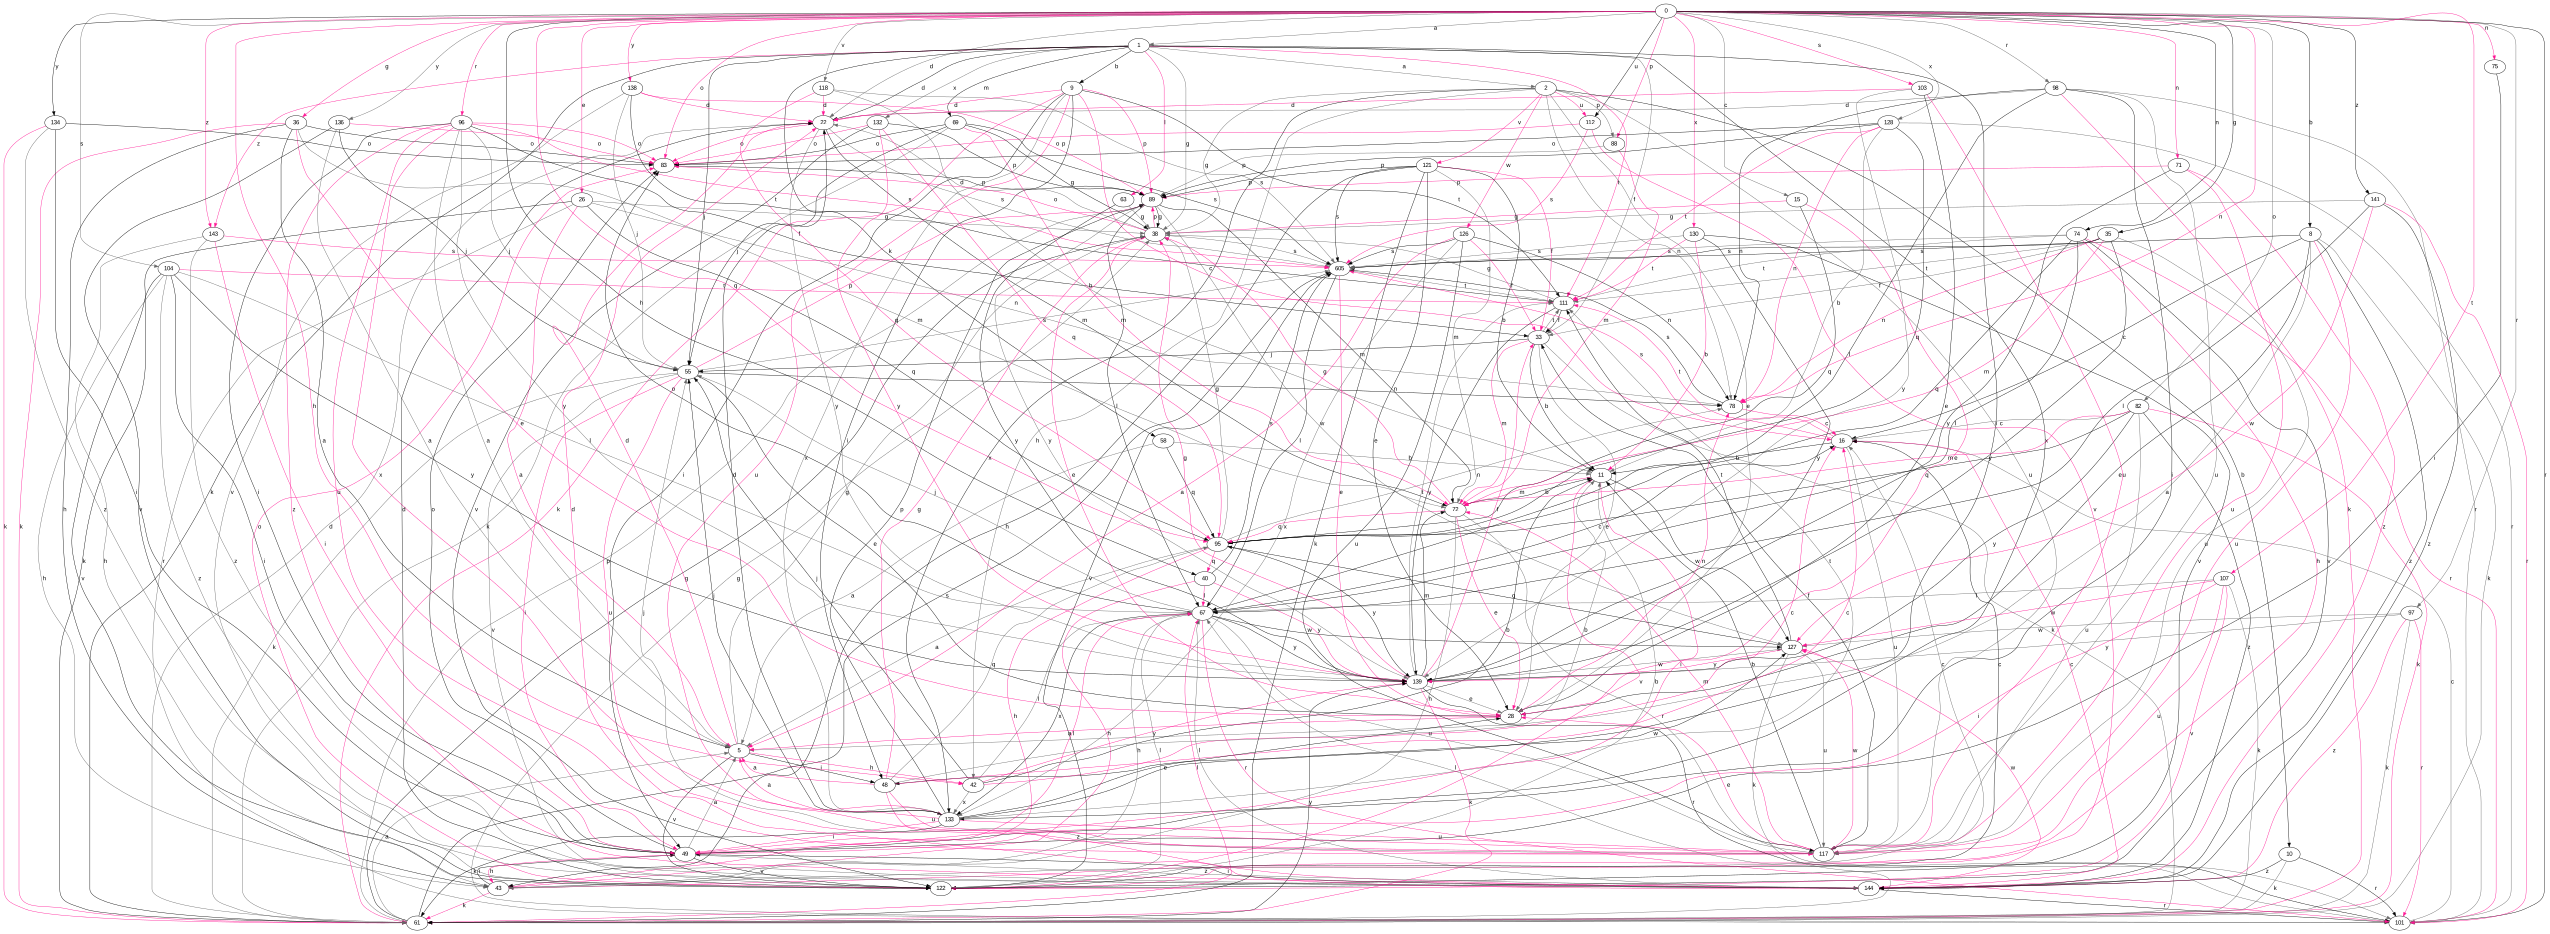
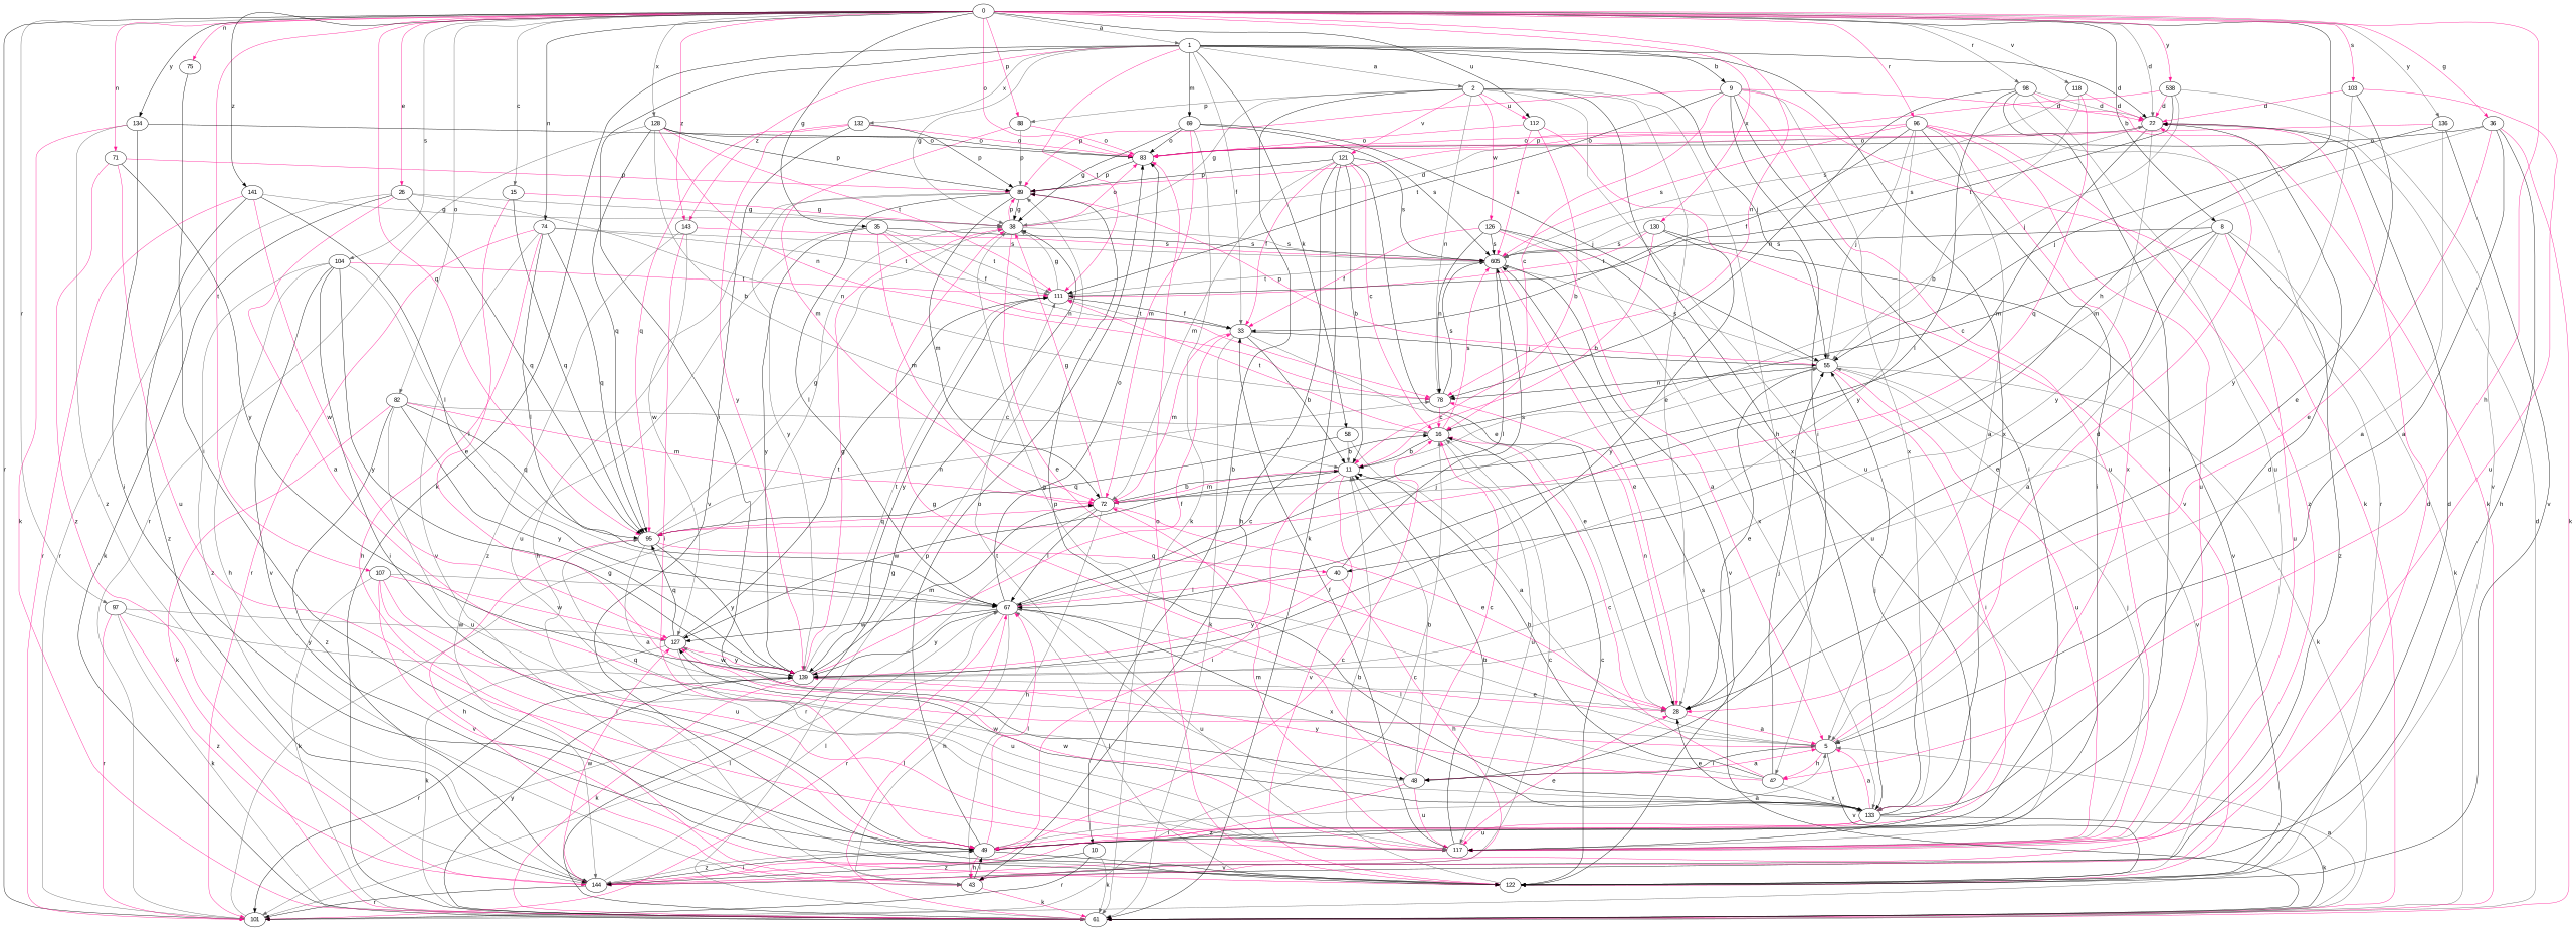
  strict digraph {
    fontname="Liberation Sans"
    node [fontname="Liberation Sans"]
    edge [color=deeppink fontname="Liberation Sans"]
    0
    1
    8
    15
    22
    26
    35
    36
    40
    42
    n11 [label=71]
    74
    75
    78
    82
    83
    88
    95
    96
    97
    98
    101
    103
    104
    107
    112
    118
    128
    130
    134
    136
-   138
+   138 [label=538]
    141
    143
    2
    9
    33
    38
    48
    55
    58
    61
-   63
    69
    111
    132
    133
    28
    117
    5
    16
    n52 [label=605]
    144
    72
    139
    43
    67
    11
    89
    122
    49
    127
    10
    121
    126
    0 -> 1 [color=gray40 label=a]
    0 -> 8 [color=black label=b]
    0 -> 15 [color=gray40 label=c]
    0 -> 22 [color=gray40 label=d]
    0 -> 26 [label=e]
    0 -> 35 [color=black label=g]
    0 -> 36 [label=g]
    0 -> 40 [color=black label=h]
    0 -> 42 [label=h]
    0 -> n11 [label=n]
    0 -> 74 [color=black label=n]
    0 -> 75 [label=n]
    0 -> 78 [label=n]
    0 -> 82 [color=gray40 label=o]
    0 -> 83 [label=o]
    0 -> 88 [label=p]
    0 -> 95 [label=q]
    0 -> 96 [label=r]
    0 -> 97 [color=gray40 label=r]
    0 -> 98 [color=gray40 label=r]
    0 -> 101 [color=black label=r]
    0 -> 103 [label=s]
    0 -> 104 [color=gray40 label=s]
    0 -> 107 [label=t]
    0 -> 112 [color=black label=u]
    0 -> 118 [color=gray40 label=v]
    0 -> 128 [color=gray40 label=x]
    0 -> 130 [label=x]
    0 -> 134 [color=black label=y]
    0 -> 136 [color=gray40 label=y]
    0 -> 138 [label=y]
    0 -> 141 [color=black label=z]
    0 -> 143 [label=z]
    1 -> 22 [color=black label=d]
    1 -> 143 [label=z]
    1 -> 2 [color=gray40 label=a]
    1 -> 9 [color=black label=b]
    1 -> 33 [color=gray40 label=f]
    1 -> 38 [color=gray40 label=g]
    1 -> 48 [color=black label=i]
    1 -> 55 [color=black label=j]
    1 -> 58 [color=black label=k]
    1 -> 61 [color=black label=k]
-   1 -> 63 [label=l]
    1 -> 69 [color=black label=m]
    1 -> 111 [label=t]
    1 -> 132 [color=gray40 label=x]
    1 -> 133 [color=black label=x]
    8 -> 61 [color=gray40 label=k]
    8 -> 28 [color=black label=e]
    8 -> 117 [label=u]
    8 -> 5 [color=gray40 label=a]
    8 -> 16 [color=black label=c]
    8 -> n52 [color=black label=s]
    8 -> 144 [color=black label=z]
    15 -> 95 [color=black label=q]
    15 -> 38 [label=g]
    15 -> 28 [label=e]
    22 -> 83 [label=o]
    22 -> n52 [color=gray40 label=s]
    22 -> 72 [color=black label=m]
    22 -> 139 [color=gray40 label=y]
    26 -> 78 [color=gray40 label=n]
    26 -> 95 [color=black label=q]
    26 -> 101 [color=gray40 label=r]
    26 -> 38 [color=gray40 label=g]
    26 -> 61 [color=black label=k]
    26 -> 5 [label=a]
    35 -> 78 [label=n]
    35 -> 33 [color=gray40 label=f]
    35 -> 111 [color=gray40 label=t]
    35 -> 117 [color=gray40 label=u]
    35 -> n52 [color=black label=s]
    35 -> 72 [label=m]
    35 -> 139 [color=black label=y]
    36 -> 83 [color=black label=o]
    36 -> 61 [label=k]
    36 -> 28 [label=e]
    36 -> 5 [color=black label=a]
    36 -> 72 [color=gray40 label=m]
    36 -> 43 [color=black label=h]
    40 -> n52 [color=black label=s]
    40 -> 139 [label=y]
    40 -> 43 [label=h]
    40 -> 67 [label=l]
    42 -> 55 [color=black label=j]
    42 -> 133 [color=gray40 label=x]
    42 -> 16 [label=c]
    42 -> 139 [label=y]
    42 -> 67 [color=gray40 label=l]
    42 -> 11 [color=black label=b]
    n11 -> 117 [label=u]
    n11 -> 144 [label=z]
    n11 -> 139 [color=black label=y]
    n11 -> 89 [label=p]
    74 -> 95 [color=black label=q]
    74 -> 101 [label=r]
    74 -> 111 [color=gray40 label=t]
    74 -> n52 [color=gray40 label=s]
    74 -> 43 [label=h]
    74 -> 67 [color=black label=l]
-   74 -> 122 [color=black label=v]
+   74 -> 122 [color=gray40 label=v]
    75 -> 49 [color=black label=i]
    78 -> 16 [label=c]
    78 -> n52 [color=black label=s]
    82 -> 95 [color=black label=q]
    82 -> 61 [label=k]
    82 -> 117 [color=gray40 label=u]
    82 -> 16 [color=gray40 label=c]
    82 -> 144 [color=black label=z]
    82 -> 72 [label=m]
    82 -> 139 [color=black label=y]
    83 -> 89 [color=black label=p]
+   88 -> 83 [label=o]
    88 -> 72 [label=m]
    88 -> 89 [color=gray40 label=p]
    95 -> 40 [label=q]
    95 -> 78 [color=gray40 label=n]
    95 -> 38 [color=gray40 label=g]
    95 -> 5 [color=gray40 label=a]
    95 -> 139 [color=black label=y]
    95 -> 43 [label=h]
    96 -> 83 [label=o]
    96 -> 33 [color=black label=f]
    96 -> 55 [color=gray40 label=j]
    96 -> 133 [label=x]
    96 -> 117 [label=u]
    96 -> 5 [color=gray40 label=a]
    96 -> n52 [label=s]
    96 -> 144 [label=z]
    96 -> 139 [color=gray40 label=y]
    96 -> 49 [color=black label=i]
    97 -> 101 [label=r]
    97 -> 61 [color=gray40 label=k]
    97 -> 144 [label=z]
    97 -> 139 [color=gray40 label=y]
    97 -> 127 [color=gray40 label=w]
    98 -> 22 [color=gray40 label=d]
    98 -> 78 [color=black label=n]
    98 -> 101 [color=gray40 label=r]
    98 -> 61 [label=k]
    98 -> 117 [color=gray40 label=u]
    98 -> 67 [color=black label=l]
    98 -> 49 [color=black label=i]
    101 -> 38 [color=gray40 label=g]
    101 -> 16 [color=gray40 label=c]
    101 -> 67 [color=gray40 label=l]
    103 -> 22 [label=d]
    103 -> 28 [color=black label=e]
    103 -> 117 [label=u]
    103 -> 139 [color=gray40 label=y]
    104 -> 111 [label=t]
    104 -> 144 [color=gray40 label=z]
    104 -> 139 [color=black label=y]
    104 -> 43 [color=gray40 label=h]
    104 -> 67 [color=gray40 label=l]
    104 -> 122 [color=black label=v]
    104 -> 49 [color=black label=i]
    107 -> 61 [color=gray40 label=k]
    107 -> 117 [label=u]
    107 -> 67 [color=gray40 label=l]
    107 -> 122 [label=v]
    107 -> 49 [label=i]
    107 -> 127 [label=w]
    112 -> 83 [label=o]
    112 -> n52 [label=s]
+   112 -> 11 [label=b]
    112 -> 122 [label=v]
    118 -> 22 [label=d]
    118 -> 95 [label=q]
    118 -> n52 [color=gray40 label=s]
    118 -> 11 [color=gray40 label=b]
    128 -> 78 [label=n]
    128 -> 83 [color=black label=o]
    128 -> 95 [color=black label=q]
    128 -> 101 [color=gray40 label=r]
    128 -> 111 [label=t]
    128 -> 11 [color=gray40 label=b]
    128 -> 89 [color=black label=p]
    130 -> 111 [label=t]
    130 -> n52 [color=gray40 label=s]
    130 -> 139 [color=black label=y]
    130 -> 11 [label=b]
    130 -> 122 [color=black label=v]
    134 -> 83 [color=black label=o]
    134 -> 61 [label=k]
    134 -> 144 [color=gray40 label=z]
    134 -> 49 [color=black label=i]
    136 -> 83 [label=o]
    136 -> 55 [color=black label=j]
    136 -> 5 [color=gray40 label=a]
    136 -> 122 [color=black label=v]
    138 -> 22 [label=d]
    138 -> 55 [color=gray40 label=j]
    138 -> 111 [color=black label=t]
    138 -> 89 [label=p]
    138 -> 122 [color=gray40 label=v]
    141 -> 101 [label=r]
    141 -> 38 [color=gray40 label=g]
    141 -> 144 [color=black label=z]
    141 -> 67 [color=black label=l]
    141 -> 127 [label=w]
    143 -> n52 [label=s]
    143 -> 144 [color=gray40 label=z]
    143 -> 43 [color=gray40 label=h]
    143 -> 49 [label=i]
    2 -> 42 [color=gray40 label=h]
    2 -> 78 [color=gray40 label=n]
    2 -> 88 [color=gray40 label=p]
    2 -> 112 [label=u]
    2 -> 38 [color=gray40 label=g]
    2 -> 133 [color=black label=x]
    2 -> 28 [color=gray40 label=e]
    2 -> 117 [color=gray40 label=u]
    2 -> 10 [color=black label=b]
    2 -> 121 [label=v]
    2 -> 126 [label=w]
    9 -> 22 [label=d]
    9 -> 48 [color=black label=i]
    9 -> 61 [label=k]
    9 -> 111 [color=black label=t]
    9 -> 133 [color=gray40 label=x]
    9 -> 117 [label=u]
    9 -> 16 [label=c]
    9 -> 89 [label=p]
    9 -> 49 [color=black label=i]
    33 -> 55 [color=black label=j]
    33 -> 61 [color=gray40 label=k]
    33 -> 111 [color=gray40 label=t]
    33 -> 28 [color=gray40 label=e]
    33 -> 72 [label=m]
    33 -> 11 [color=black label=b]
    38 -> 22 [color=gray40 label=d]
    38 -> 83 [label=o]
    38 -> 28 [label=e]
    38 -> n52 [color=gray40 label=s]
    38 -> 89 [label=p]
    48 -> 95 [color=gray40 label=q]
    48 -> 38 [label=g]
    48 -> 117 [label=u]
    48 -> 5 [label=a]
    48 -> 16 [label=c]
    48 -> 144 [label=z]
    48 -> 11 [color=gray40 label=b]
    55 -> 78 [color=black label=n]
    55 -> 61 [color=gray40 label=k]
    55 -> 28 [color=black label=e]
    55 -> 117 [label=u]
    55 -> n52 [color=gray40 label=s]
    55 -> 89 [label=p]
    55 -> 122 [color=gray40 label=v]
    55 -> 49 [label=i]
    58 -> 95 [color=black label=q]
    58 -> 5 [color=gray40 label=a]
    58 -> 11 [color=gray40 label=b]
    61 -> 22 [color=gray40 label=d]
    61 -> 38 [color=black label=g]
    61 -> 5 [color=gray40 label=a]
    61 -> n52 [color=black label=s]
    61 -> 139 [color=black label=y]
    61 -> 67 [label=l]
    61 -> 89 [color=gray40 label=p]
-   63 -> 38 [color=gray40 label=g]
-   63 -> 139 [color=black label=y]
    69 -> 83 [color=black label=o]
    69 -> 38 [color=black label=g]
    69 -> 55 [color=black label=j]
    69 -> 61 [color=gray40 label=k]
    69 -> n52 [color=black label=s]
    69 -> 72 [label=m]
    111 -> 33 [color=black label=f]
    111 -> 38 [color=gray40 label=g]
    111 -> 139 [color=black label=y]
    132 -> 83 [label=o]
    132 -> 95 [label=q]
    132 -> 139 [label=y]
    132 -> 89 [color=black label=p]
    132 -> 122 [color=black label=v]
    133 -> 22 [color=black label=d]
    133 -> 55 [color=black label=j]
    133 -> 61 [color=black label=k]
    133 -> 111 [color=gray40 label=t]
    133 -> 28 [color=black label=e]
    133 -> 117 [label=u]
    133 -> 5 [label=a]
    133 -> 89 [color=black label=p]
    133 -> 49 [label=i]
    133 -> 127 [color=black label=w]
    28 -> 78 [label=n]
    28 -> 5 [label=a]
    117 -> 33 [color=black label=f]
    117 -> 55 [color=gray40 label=j]
    117 -> 28 [label=e]
    117 -> 72 [label=m]
    117 -> 11 [color=black label=b]
    117 -> 127 [label=w]
    5 -> 22 [label=d]
    5 -> 42 [label=h]
    5 -> 38 [color=gray40 label=g]
    5 -> 48 [color=black label=i]
    5 -> 122 [color=black label=v]
    16 -> 111 [label=t]
    16 -> 117 [color=gray40 label=u]
    16 -> n52 [label=s]
    16 -> 11 [color=black label=b]
    n52 -> 111 [color=gray40 label=t]
    n52 -> 28 [label=e]
    n52 -> 67 [color=black label=l]
    n52 -> 122 [color=black label=v]
    144 -> 22 [label=d]
    144 -> 101 [color=black label=r]
    144 -> 16 [label=c]
    144 -> 67 [color=gray40 label=l]
    144 -> 49 [color=black label=i]
    144 -> 127 [label=w]
    72 -> 95 [label=q]
    72 -> 101 [color=gray40 label=r]
    72 -> 38 [label=g]
    72 -> 28 [label=e]
    72 -> 43 [color=gray40 label=h]
+   72 -> 67 [color=black label=l]
    72 -> 11 [color=black label=b]
    139 -> 101 [color=black label=r]
    139 -> 33 [label=f]
    139 -> 38 [label=g]
    139 -> 61 [label=k]
    139 -> 111 [color=gray40 label=t]
    139 -> 28 [color=gray40 label=e]
    139 -> 72 [color=black label=m]
    139 -> 127 [color=gray40 label=w]
    43 -> 61 [label=k]
    43 -> 16 [color=gray40 label=c]
    43 -> 49 [color=black label=i]
    67 -> 83 [color=black label=o]
    67 -> 101 [label=r]
    67 -> 55 [color=gray40 label=j]
    67 -> 133 [color=black label=x]
    67 -> 117 [color=gray40 label=u]
    67 -> 16 [color=black label=c]
    67 -> 139 [color=black label=y]
    67 -> 43 [color=gray40 label=h]
    67 -> 127 [color=black label=w]
    11 -> 72 [label=m]
    11 -> 122 [label=v]
    11 -> 49 [label=i]
    11 -> 127 [color=black label=w]
    89 -> 38 [color=black label=g]
    89 -> 72 [color=black label=m]
    89 -> 139 [color=gray40 label=y]
    89 -> 67 [color=black label=l]
    89 -> 127 [color=gray40 label=w]
    122 -> 22 [color=black label=d]
    122 -> 83 [label=o]
    122 -> 16 [color=black label=c]
    122 -> 67 [color=gray40 label=l]
    122 -> 11 [color=gray40 label=b]
    49 -> 83 [color=black label=o]
    49 -> 5 [color=gray40 label=a]
    49 -> 144 [color=gray40 label=z]
    49 -> 43 [label=h]
    49 -> 67 [label=l]
    49 -> 122 [color=black label=v]
    127 -> 95 [color=black label=q]
    127 -> 61 [color=gray40 label=k]
    127 -> 111 [color=black label=t]
    127 -> 117 [color=gray40 label=u]
    127 -> 139 [label=y]
    10 -> 101 [color=black label=r]
    10 -> 61 [color=gray40 label=k]
    10 -> 144 [color=black label=z]
    121 -> 33 [label=f]
    121 -> 61 [color=black label=k]
    121 -> 28 [color=black label=e]
+   121 -> 16 [label=c]
    121 -> n52 [color=black label=s]
    121 -> 72 [color=gray40 label=m]
    121 -> 43 [color=black label=h]
    121 -> 11 [color=black label=b]
    121 -> 89 [color=black label=p]
    126 -> 78 [color=black label=n]
    126 -> 33 [label=f]
    126 -> 133 [color=gray40 label=x]
    126 -> 117 [color=black label=u]
    126 -> 5 [label=a]
    126 -> n52 [color=black label=s]
  }
